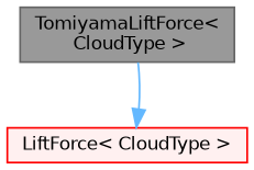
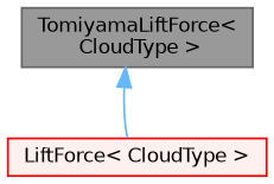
  digraph {
    node [fontname=Helvetica fontsize=10 shape=box style=filled]
    n1 [color=gray40 fillcolor=grey60 fontcolor=black height=0.2 label="TomiyamaLiftForce\<\l CloudType \>" width=0.4]
    n2 [color=red fillcolor="#FFF0F0" height=0.2 label="LiftForce\< CloudType \>" width=0.4]
-   n2 -> n1 [color=steelblue1 dir=back fontname=Helvetica fontsize=10 labelfontname=Helvetica labelfontsize=10 style=solid]
+   n1 -> n2 [color=steelblue1 dir=back fontname=Helvetica fontsize=10 labelfontname=Helvetica labelfontsize=10 style=solid]
  }
